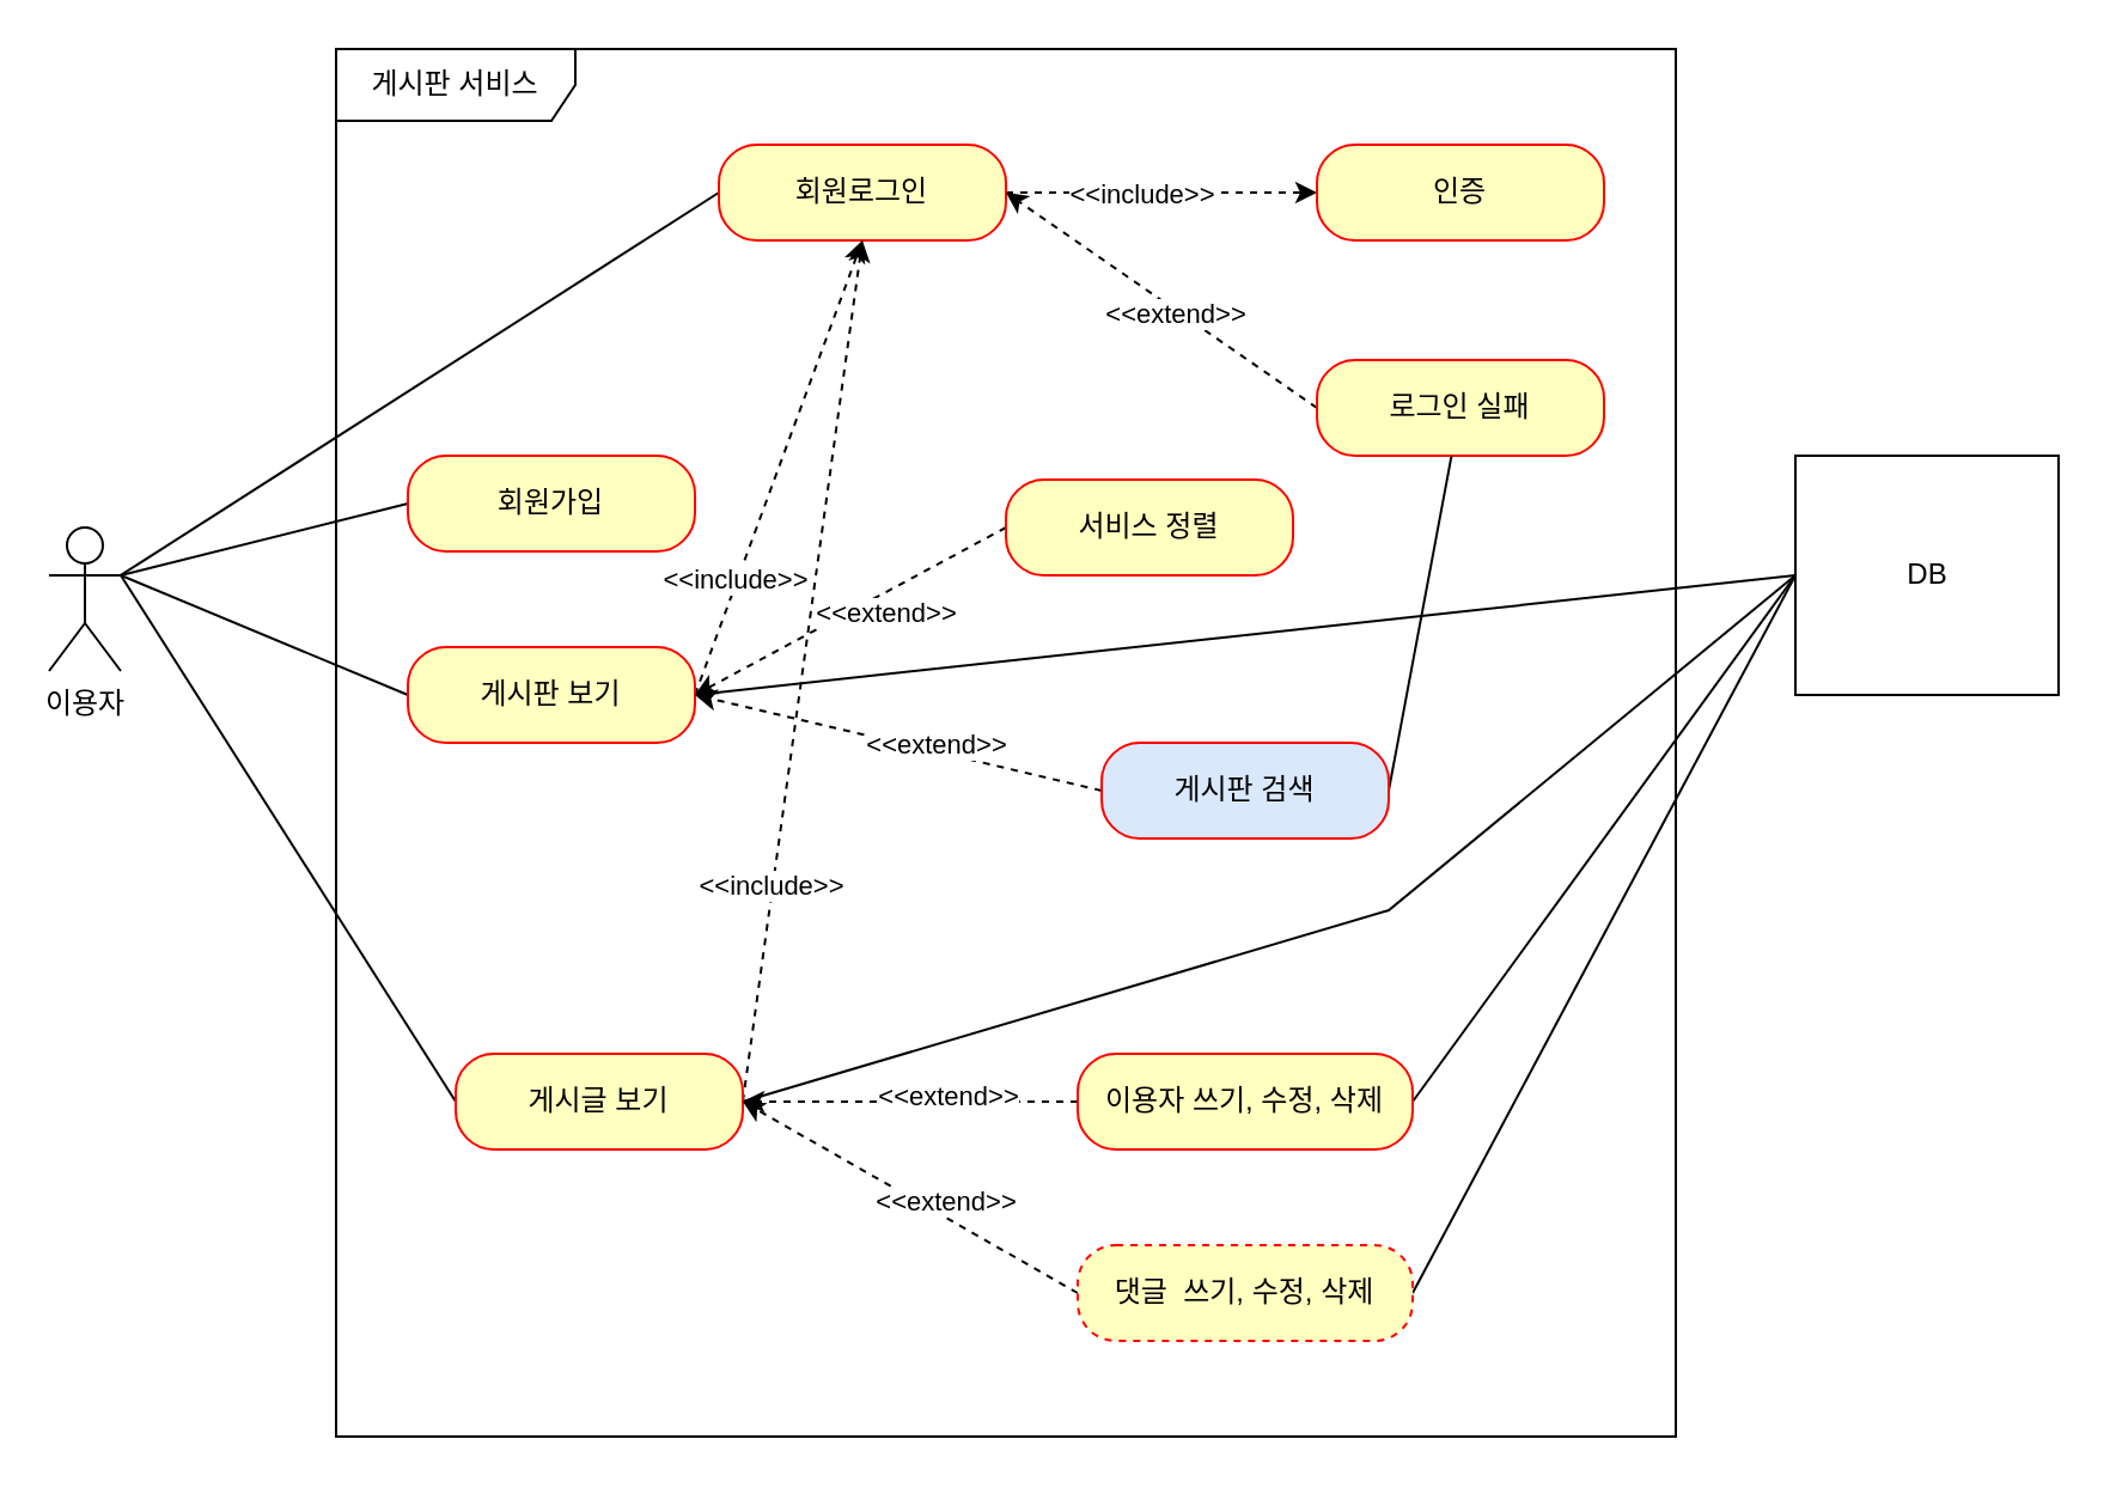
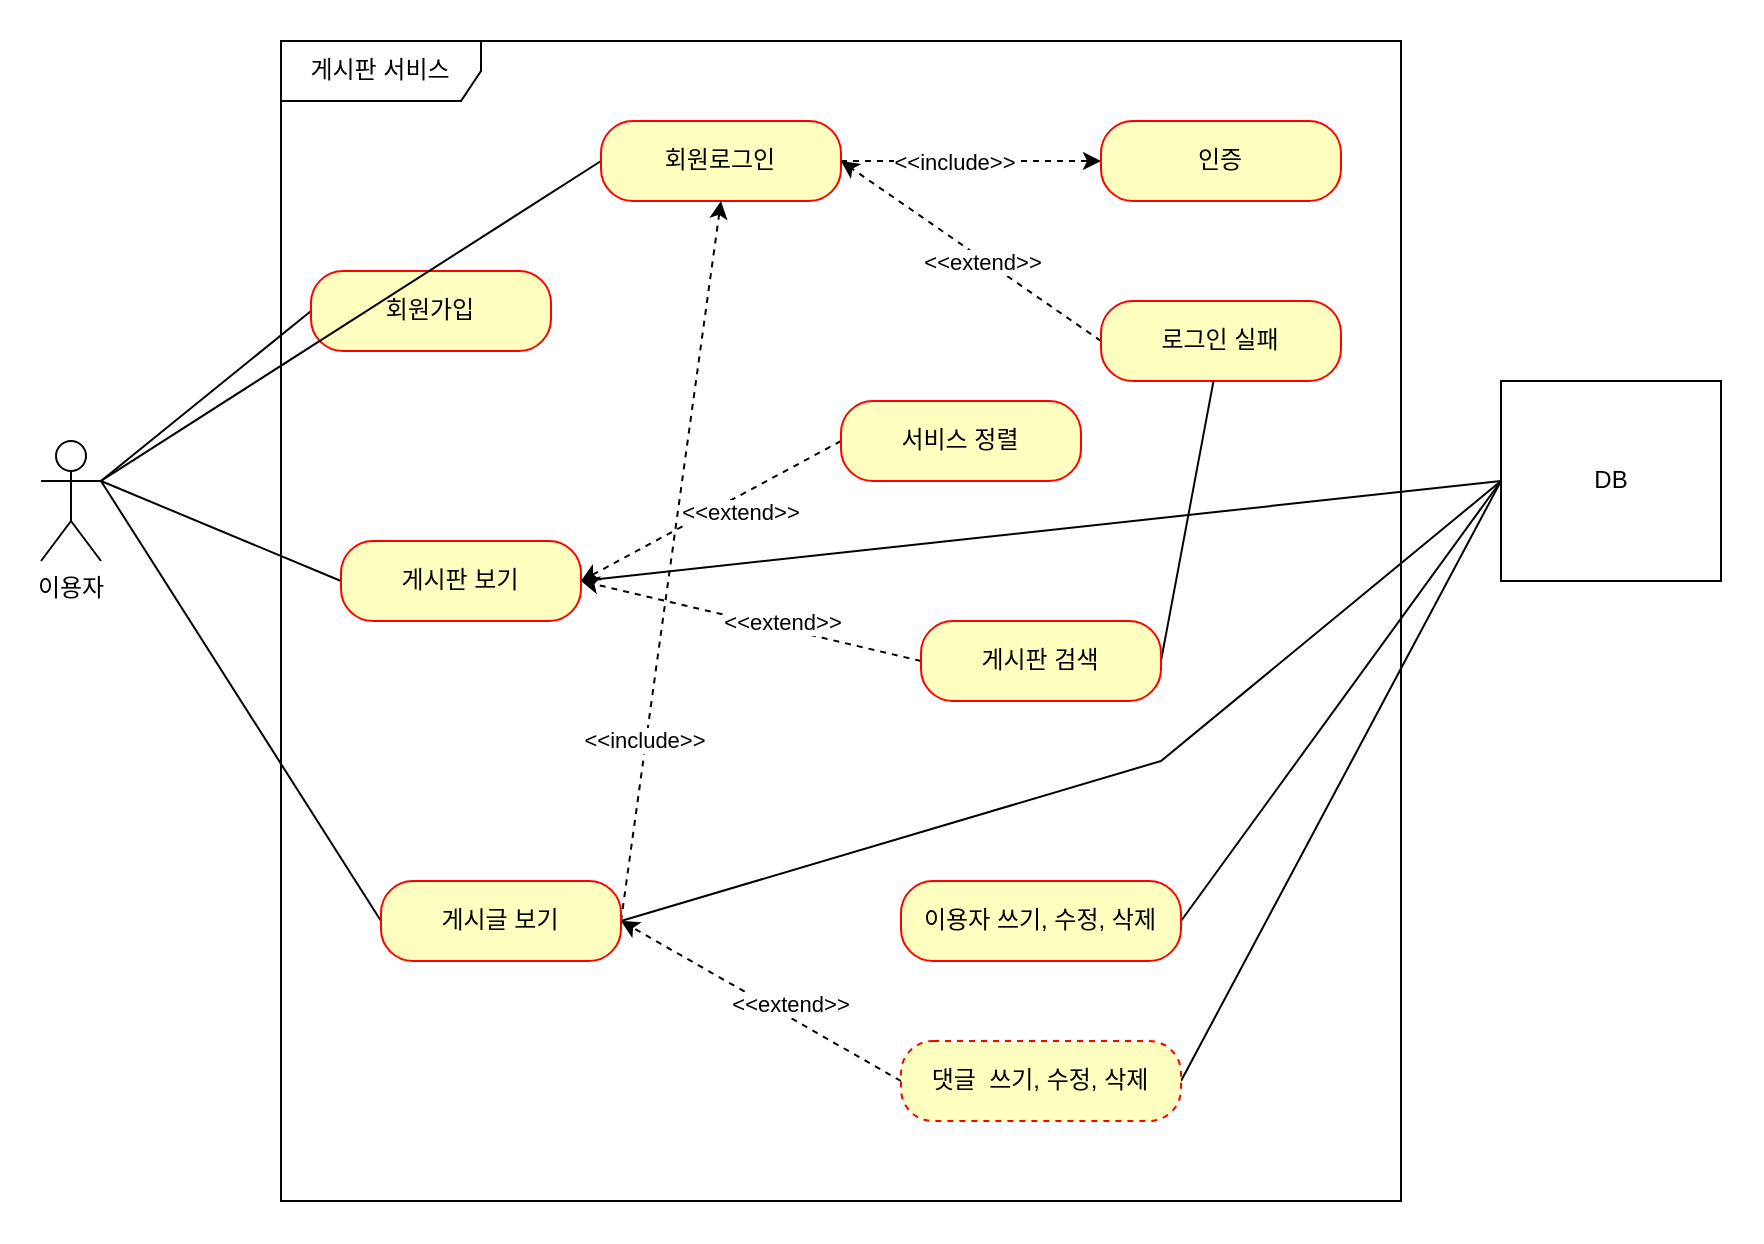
  <mxCell id="0" />
  <mxCell id="1" parent="0" />
  <mxCell id="2" value="이용자" style="shape=umlActor;verticalLabelPosition=bottom;verticalAlign=top;html=1;" vertex="1" parent="1"><mxGeometry x="20" y="220" width="30" height="60" as="geometry" /></mxCell>
  <mxCell id="3" value="게시판 서비스" style="shape=umlFrame;whiteSpace=wrap;html=1;width=100;height=30;" vertex="1" parent="1"><mxGeometry x="140" y="20" width="560" height="580" as="geometry" /></mxCell>
  <mxCell id="4" style="rounded=0;orthogonalLoop=1;jettySize=auto;html=1;exitX=0;exitY=0.5;exitDx=0;exitDy=0;entryX=1;entryY=0.333;entryDx=0;entryDy=0;entryPerimeter=0;endArrow=none;endFill=0;" edge="1" parent="1" source="5" target="2"><mxGeometry relative="1" as="geometry" /></mxCell>
- <mxCell id="5" value="회원가입" style="rounded=1;whiteSpace=wrap;html=1;arcSize=40;fontColor=#000000;fillColor=#ffffc0;strokeColor=#ff0000;" vertex="1" parent="1"><mxGeometry x="170" y="190" width="120" height="40" as="geometry" /></mxCell>
+ <mxCell id="5" value="회원가입" style="rounded=1;whiteSpace=wrap;html=1;arcSize=40;fontColor=#000000;fillColor=#ffffc0;strokeColor=#ff0000;" vertex="1" parent="1"><mxGeometry x="155" y="135" width="120" height="40" as="geometry" /></mxCell>
  <mxCell id="6" style="edgeStyle=none;rounded=0;orthogonalLoop=1;jettySize=auto;html=1;exitX=0;exitY=0.5;exitDx=0;exitDy=0;entryX=1;entryY=0.333;entryDx=0;entryDy=0;entryPerimeter=0;endArrow=none;endFill=0;" edge="1" parent="1" source="9" target="2"><mxGeometry relative="1" as="geometry" /></mxCell>
  <mxCell id="7" style="edgeStyle=none;rounded=0;orthogonalLoop=1;jettySize=auto;html=1;exitX=1;exitY=0.5;exitDx=0;exitDy=0;endArrow=classic;endFill=1;dashed=1;" edge="1" parent="1" source="9" target="20"><mxGeometry relative="1" as="geometry" /></mxCell>
  <mxCell id="8" value="&amp;lt;&amp;lt;include&amp;gt;&amp;gt;" style="edgeLabel;html=1;align=center;verticalAlign=middle;resizable=0;points=[];" vertex="1" connectable="0" parent="7"><mxGeometry x="-0.164" y="-1" relative="1" as="geometry"><mxPoint x="2" y="-1" as="offset" /></mxGeometry></mxCell>
  <mxCell id="9" value="회원로그인" style="rounded=1;whiteSpace=wrap;html=1;arcSize=40;fontColor=#000000;fillColor=#ffffc0;strokeColor=#ff0000;" vertex="1" parent="1"><mxGeometry x="300" y="60" width="120" height="40" as="geometry" /></mxCell>
  <mxCell id="10" style="edgeStyle=none;rounded=0;orthogonalLoop=1;jettySize=auto;html=1;exitX=0;exitY=0.5;exitDx=0;exitDy=0;endArrow=none;endFill=0;" edge="1" parent="1" source="14"><mxGeometry relative="1" as="geometry"><mxPoint x="50" y="240" as="targetPoint" /></mxGeometry></mxCell>
- <mxCell id="11" style="edgeStyle=none;rounded=0;orthogonalLoop=1;jettySize=auto;html=1;exitX=1;exitY=0.5;exitDx=0;exitDy=0;entryX=0.5;entryY=1;entryDx=0;entryDy=0;dashed=1;endArrow=classic;endFill=1;" edge="1" parent="1" source="14" target="9"><mxGeometry relative="1" as="geometry" /></mxCell>
- <mxCell id="12" value="&amp;lt;&amp;lt;include&amp;gt;&amp;gt;" style="edgeLabel;html=1;align=center;verticalAlign=middle;resizable=0;points=[];" vertex="1" connectable="0" parent="11"><mxGeometry x="-0.497" y="1" relative="1" as="geometry"><mxPoint as="offset" /></mxGeometry></mxCell>
  <mxCell id="13" style="edgeStyle=none;rounded=0;orthogonalLoop=1;jettySize=auto;html=1;exitX=1;exitY=0.5;exitDx=0;exitDy=0;endArrow=none;endFill=0;" edge="1" parent="1" source="14"><mxGeometry relative="1" as="geometry"><mxPoint x="750" y="240" as="targetPoint" /></mxGeometry></mxCell>
  <mxCell id="14" value="게시판 보기" style="rounded=1;whiteSpace=wrap;html=1;arcSize=40;fontColor=#000000;fillColor=#ffffc0;strokeColor=#ff0000;" vertex="1" parent="1"><mxGeometry x="170" y="270" width="120" height="40" as="geometry" /></mxCell>
  <mxCell id="15" style="edgeStyle=none;rounded=0;orthogonalLoop=1;jettySize=auto;html=1;exitX=0;exitY=0.5;exitDx=0;exitDy=0;endArrow=none;endFill=0;" edge="1" parent="1" source="19"><mxGeometry relative="1" as="geometry"><mxPoint x="50" y="240" as="targetPoint" /></mxGeometry></mxCell>
  <mxCell id="16" style="edgeStyle=none;rounded=0;orthogonalLoop=1;jettySize=auto;html=1;exitX=1;exitY=0.5;exitDx=0;exitDy=0;entryX=0.5;entryY=1;entryDx=0;entryDy=0;dashed=1;endArrow=classic;endFill=1;" edge="1" parent="1" source="19" target="9"><mxGeometry relative="1" as="geometry" /></mxCell>
  <mxCell id="17" value="&amp;lt;&amp;lt;include&amp;gt;&amp;gt;" style="edgeLabel;html=1;align=center;verticalAlign=middle;resizable=0;points=[];" vertex="1" connectable="0" parent="16"><mxGeometry x="-0.1" relative="1" as="geometry"><mxPoint x="-11" y="72" as="offset" /></mxGeometry></mxCell>
  <mxCell id="18" style="edgeStyle=none;rounded=0;orthogonalLoop=1;jettySize=auto;html=1;exitX=1;exitY=0.5;exitDx=0;exitDy=0;entryX=0;entryY=0.5;entryDx=0;entryDy=0;endArrow=none;endFill=0;" edge="1" parent="1" source="19" target="39"><mxGeometry relative="1" as="geometry"><Array as="points"><mxPoint x="580" y="380" /></Array></mxGeometry></mxCell>
  <mxCell id="19" value="게시글 보기" style="rounded=1;whiteSpace=wrap;html=1;arcSize=40;fontColor=#000000;fillColor=#ffffc0;strokeColor=#ff0000;" vertex="1" parent="1"><mxGeometry x="190" y="440" width="120" height="40" as="geometry" /></mxCell>
  <mxCell id="20" value="인증" style="rounded=1;whiteSpace=wrap;html=1;arcSize=40;fontColor=#000000;fillColor=#ffffc0;strokeColor=#ff0000;" vertex="1" parent="1"><mxGeometry x="550" y="60" width="120" height="40" as="geometry" /></mxCell>
  <mxCell id="21" style="edgeStyle=none;rounded=0;orthogonalLoop=1;jettySize=auto;html=1;exitX=0;exitY=0.5;exitDx=0;exitDy=0;endArrow=classic;endFill=1;dashed=1;" edge="1" parent="1" source="23"><mxGeometry relative="1" as="geometry"><mxPoint x="420" y="80" as="targetPoint" /></mxGeometry></mxCell>
  <mxCell id="22" value="&amp;lt;&amp;lt;extend&amp;gt;&amp;gt;" style="edgeLabel;html=1;align=center;verticalAlign=middle;resizable=0;points=[];" vertex="1" connectable="0" parent="21"><mxGeometry relative="1" as="geometry"><mxPoint x="5" y="5" as="offset" /></mxGeometry></mxCell>
  <mxCell id="23" value="로그인 실패" style="rounded=1;whiteSpace=wrap;html=1;arcSize=40;fontColor=#000000;fillColor=#ffffc0;strokeColor=#ff0000;" vertex="1" parent="1"><mxGeometry x="550" y="150" width="120" height="40" as="geometry" /></mxCell>
  <mxCell id="24" style="edgeStyle=none;rounded=0;orthogonalLoop=1;jettySize=auto;html=1;exitX=0;exitY=0.5;exitDx=0;exitDy=0;entryX=1;entryY=0.5;entryDx=0;entryDy=0;dashed=1;endArrow=classic;endFill=1;" edge="1" parent="1" source="26" target="14"><mxGeometry relative="1" as="geometry" /></mxCell>
  <mxCell id="25" value="&amp;lt;&amp;lt;extend&amp;gt;&amp;gt;" style="edgeLabel;html=1;align=center;verticalAlign=middle;resizable=0;points=[];" vertex="1" connectable="0" parent="24"><mxGeometry relative="1" as="geometry"><mxPoint x="15" as="offset" /></mxGeometry></mxCell>
  <mxCell id="26" value="서비스 정렬" style="rounded=1;whiteSpace=wrap;html=1;arcSize=40;fontColor=#000000;fillColor=#ffffc0;strokeColor=#ff0000;" vertex="1" parent="1"><mxGeometry x="420" y="200" width="120" height="40" as="geometry" /></mxCell>
  <mxCell id="27" style="edgeStyle=none;rounded=0;orthogonalLoop=1;jettySize=auto;html=1;exitX=0;exitY=0.5;exitDx=0;exitDy=0;dashed=1;endArrow=classic;endFill=1;" edge="1" parent="1" source="30"><mxGeometry relative="1" as="geometry"><mxPoint x="290" y="290" as="targetPoint" /></mxGeometry></mxCell>
  <mxCell id="28" value="&amp;lt;&amp;lt;extend&amp;gt;&amp;gt;" style="edgeLabel;html=1;align=center;verticalAlign=middle;resizable=0;points=[];" vertex="1" connectable="0" parent="27"><mxGeometry relative="1" as="geometry"><mxPoint x="15" as="offset" /></mxGeometry></mxCell>
  <mxCell id="29" style="edgeStyle=none;rounded=0;orthogonalLoop=1;jettySize=auto;html=1;exitX=1;exitY=0.5;exitDx=0;exitDy=0;endArrow=none;endFill=0;" edge="1" parent="1" source="30" target="23"><mxGeometry relative="1" as="geometry" /></mxCell>
- <mxCell id="30" value="게시판 검색" style="rounded=1;whiteSpace=wrap;html=1;arcSize=40;fontColor=#000000;fillColor=#dae8fc;strokeColor=#ff0000;" vertex="1" parent="1"><mxGeometry x="460" y="310" width="120" height="40" as="geometry" /></mxCell>
- <mxCell id="31" style="edgeStyle=none;rounded=0;orthogonalLoop=1;jettySize=auto;html=1;exitX=0;exitY=0.5;exitDx=0;exitDy=0;entryX=1;entryY=0.5;entryDx=0;entryDy=0;dashed=1;endArrow=classic;endFill=1;" edge="1" parent="1" source="34" target="19"><mxGeometry relative="1" as="geometry" /></mxCell>
- <mxCell id="32" value="&amp;lt;&amp;lt;extend&amp;gt;&amp;gt;" style="edgeLabel;html=1;align=center;verticalAlign=middle;resizable=0;points=[];" vertex="1" connectable="0" parent="31"><mxGeometry relative="1" as="geometry"><mxPoint x="15" y="-3" as="offset" /></mxGeometry></mxCell>
+ <mxCell id="30" value="게시판 검색" style="rounded=1;whiteSpace=wrap;html=1;arcSize=40;fontColor=#000000;fillColor=#ffffc0;strokeColor=#ff0000;" vertex="1" parent="1"><mxGeometry x="460" y="310" width="120" height="40" as="geometry" /></mxCell>
  <mxCell id="33" style="edgeStyle=none;rounded=0;orthogonalLoop=1;jettySize=auto;html=1;exitX=1;exitY=0.5;exitDx=0;exitDy=0;endArrow=none;endFill=0;" edge="1" parent="1" source="34"><mxGeometry relative="1" as="geometry"><mxPoint x="750" y="240" as="targetPoint" /></mxGeometry></mxCell>
  <mxCell id="34" value="이용자 쓰기, 수정, 삭제" style="rounded=1;whiteSpace=wrap;html=1;arcSize=40;fontColor=#000000;fillColor=#ffffc0;strokeColor=#ff0000;" vertex="1" parent="1"><mxGeometry x="450" y="440" width="140" height="40" as="geometry" /></mxCell>
  <mxCell id="35" style="edgeStyle=none;rounded=0;orthogonalLoop=1;jettySize=auto;html=1;exitX=0;exitY=0.5;exitDx=0;exitDy=0;entryX=1;entryY=0.5;entryDx=0;entryDy=0;dashed=1;endArrow=classic;endFill=1;" edge="1" parent="1" source="38" target="19"><mxGeometry relative="1" as="geometry" /></mxCell>
  <mxCell id="36" value="&amp;lt;&amp;lt;extend&amp;gt;&amp;gt;" style="edgeLabel;html=1;align=center;verticalAlign=middle;resizable=0;points=[];" vertex="1" connectable="0" parent="35"><mxGeometry relative="1" as="geometry"><mxPoint x="15" y="2" as="offset" /></mxGeometry></mxCell>
  <mxCell id="37" style="edgeStyle=none;rounded=0;orthogonalLoop=1;jettySize=auto;html=1;exitX=1;exitY=0.5;exitDx=0;exitDy=0;endArrow=none;endFill=0;" edge="1" parent="1" source="38"><mxGeometry relative="1" as="geometry"><mxPoint x="750" y="240" as="targetPoint" /></mxGeometry></mxCell>
  <mxCell id="38" value="댓글&amp;nbsp; 쓰기, 수정, 삭제" style="rounded=1;whiteSpace=wrap;html=1;arcSize=40;fontColor=#000000;fillColor=#ffffc0;strokeColor=#ff0000;dashed=1;" vertex="1" parent="1"><mxGeometry x="450" y="520" width="140" height="40" as="geometry" /></mxCell>
  <mxCell id="39" value="DB" style="html=1;dropTarget=0;" vertex="1" parent="1"><mxGeometry x="750" y="190" width="110" height="100" as="geometry" /></mxCell>
